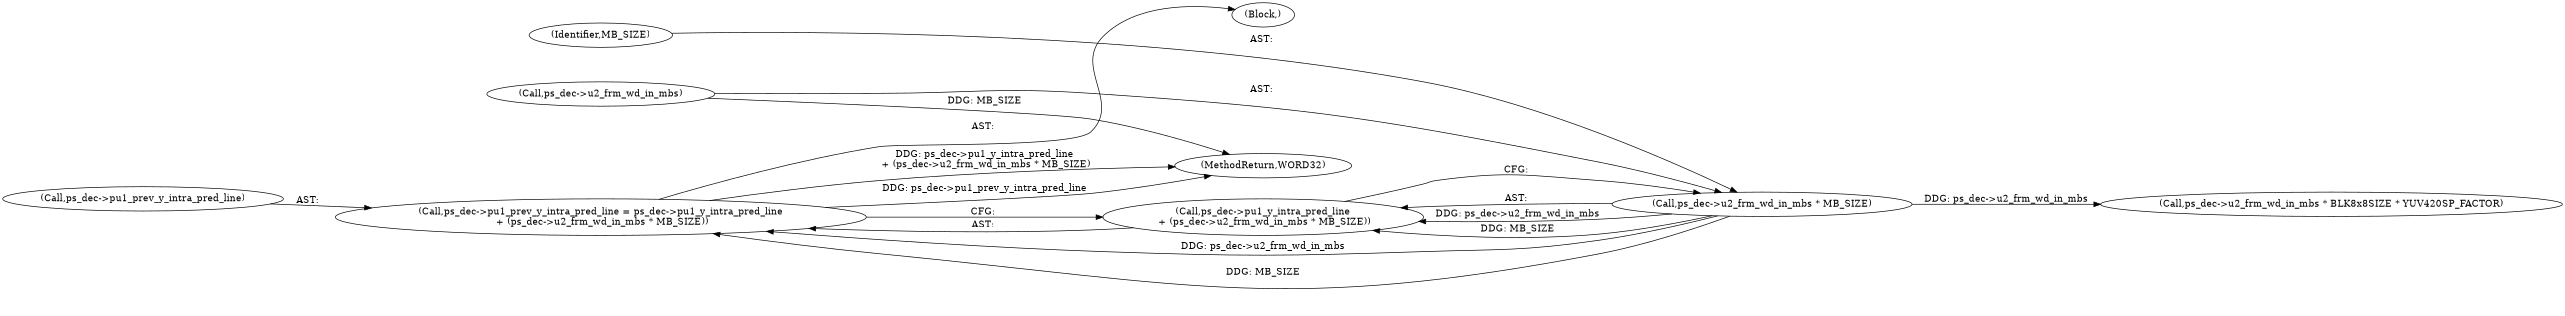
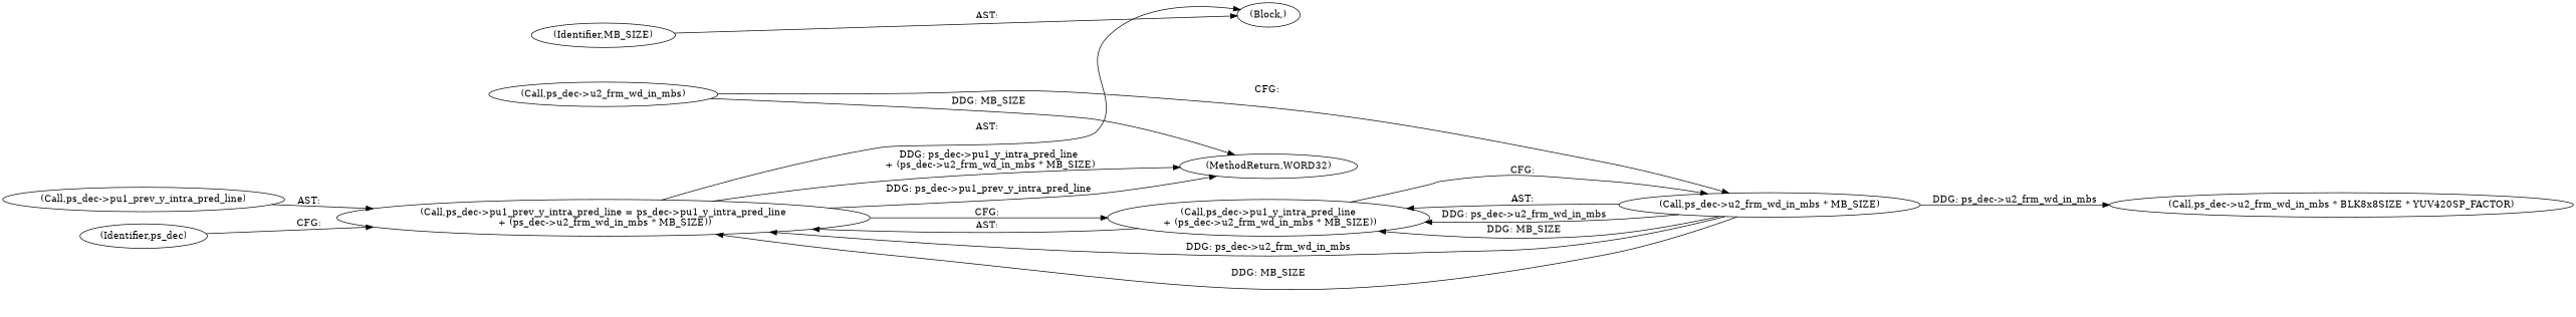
  digraph {
    rankdir=LR
    n1 [label="(Call,ps_dec->pu1_prev_y_intra_pred_line = ps_dec->pu1_y_intra_pred_line\n + (ps_dec->u2_frm_wd_in_mbs * MB_SIZE))"]
    n2 [label="(Block,)"]
    n3 [label="(Call,ps_dec->pu1_y_intra_pred_line\n + (ps_dec->u2_frm_wd_in_mbs * MB_SIZE))"]
    n4 [label="(MethodReturn,WORD32)"]
    n5 [label="(Call,ps_dec->u2_frm_wd_in_mbs * MB_SIZE)"]
    n6 [label="(Call,ps_dec->u2_frm_wd_in_mbs * BLK8x8SIZE * YUV420SP_FACTOR)"]
    n7 [label="(Identifier,MB_SIZE)"]
    n8 [label="(Call,ps_dec->u2_frm_wd_in_mbs)"]
    n9 [label="(Call,ps_dec->pu1_prev_y_intra_pred_line)"]
+   n10 [label="(Identifier,ps_dec)"]
    n1 -> n2 [label="AST: "]
    n1 -> n3 [label="CFG: "]
    n1 -> n4 [label="DDG: ps_dec->pu1_y_intra_pred_line\n + (ps_dec->u2_frm_wd_in_mbs * MB_SIZE)"]
    n1 -> n4 [label="DDG: ps_dec->pu1_prev_y_intra_pred_line"]
    n3 -> n1 [label="AST: "]
    n3 -> n5 [label="CFG: "]
    n5 -> n1 [label="DDG: ps_dec->u2_frm_wd_in_mbs"]
    n5 -> n1 [label="DDG: MB_SIZE"]
    n5 -> n3 [label="AST: "]
    n5 -> n3 [label="DDG: ps_dec->u2_frm_wd_in_mbs"]
    n5 -> n3 [label="DDG: MB_SIZE"]
    n5 -> n6 [label="DDG: ps_dec->u2_frm_wd_in_mbs"]
-   n7 -> n5 [label="AST: "]
+   n7 -> n2 [label="AST: "]
    n8 -> n4 [label="DDG: MB_SIZE"]
-   n8 -> n5 [label="AST: "]
+   n8 -> n5 [label="CFG: "]
    n9 -> n1 [label="AST: "]
+   n10 -> n1 [label="CFG: "]
  }
